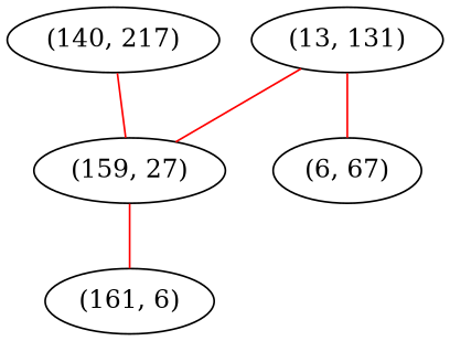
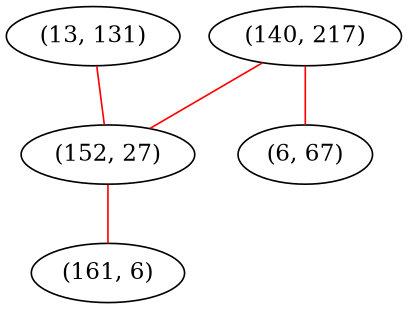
  graph {
    edge [color=red weight=1]
    n1 [label="(140, 217)"]
-   "(159, 27)"
+   "(159, 27)" [label="(152, 27)"]
    "(161, 6)"
    "(13, 131)"
    "(6, 67)"
    n1 -- "(159, 27)"
    "(159, 27)" -- "(161, 6)"
    "(13, 131)" -- "(159, 27)"
-   "(13, 131)" -- "(6, 67)"
+   n1 -- "(6, 67)"
  }
